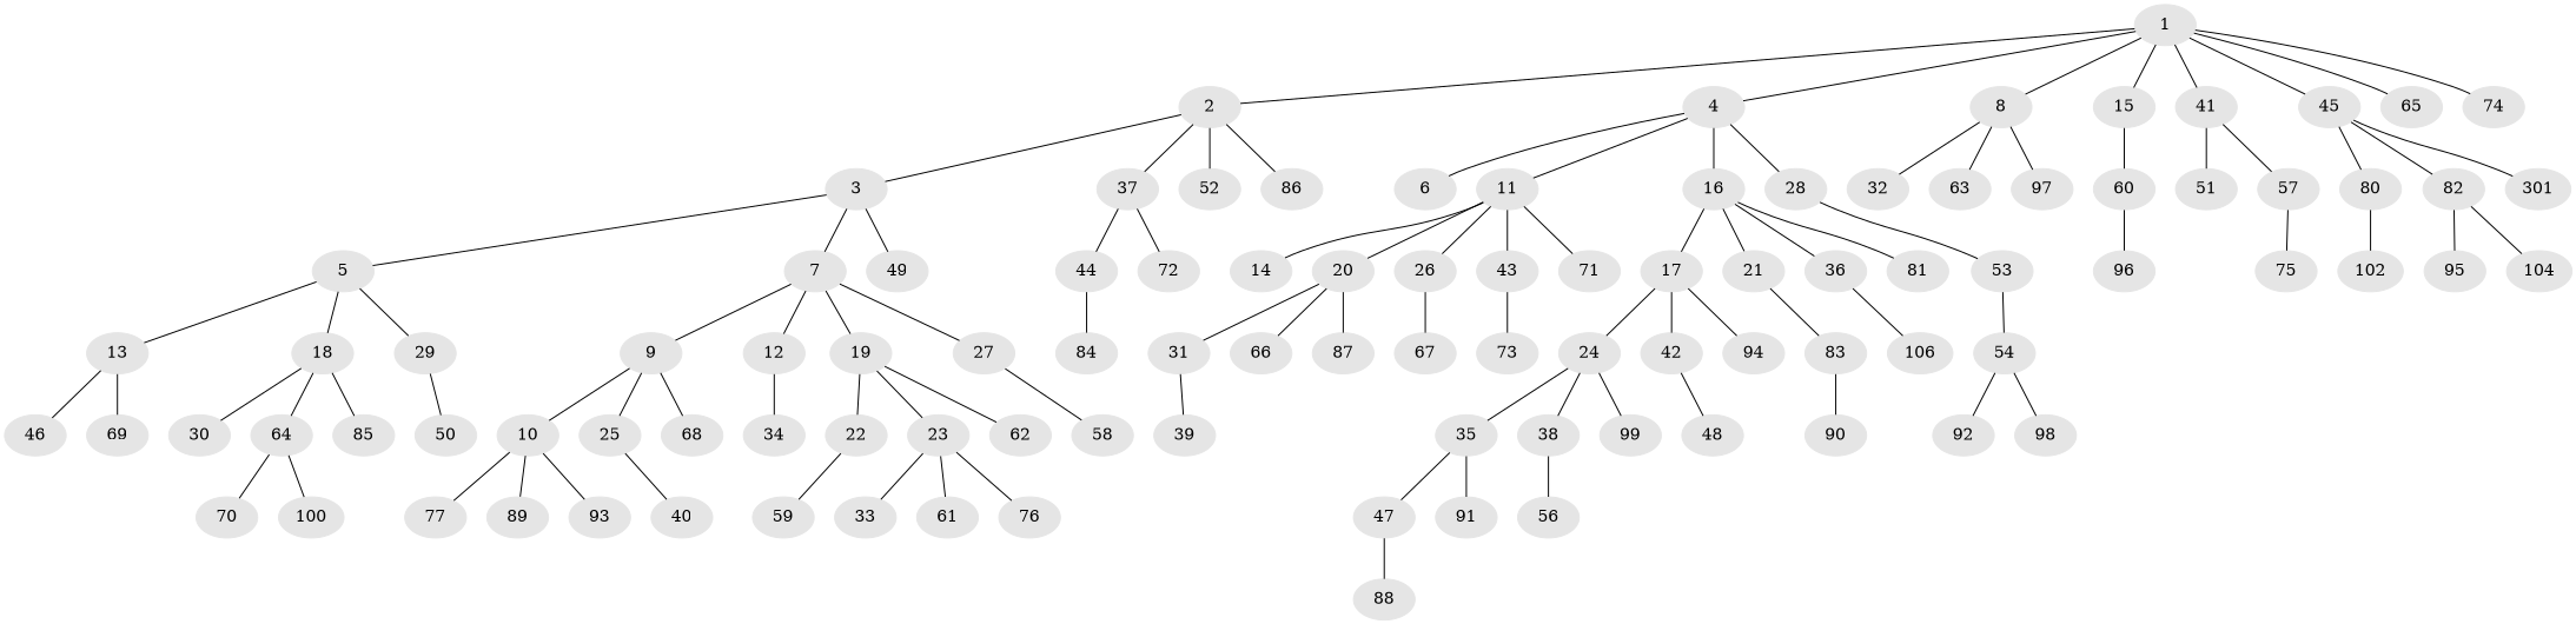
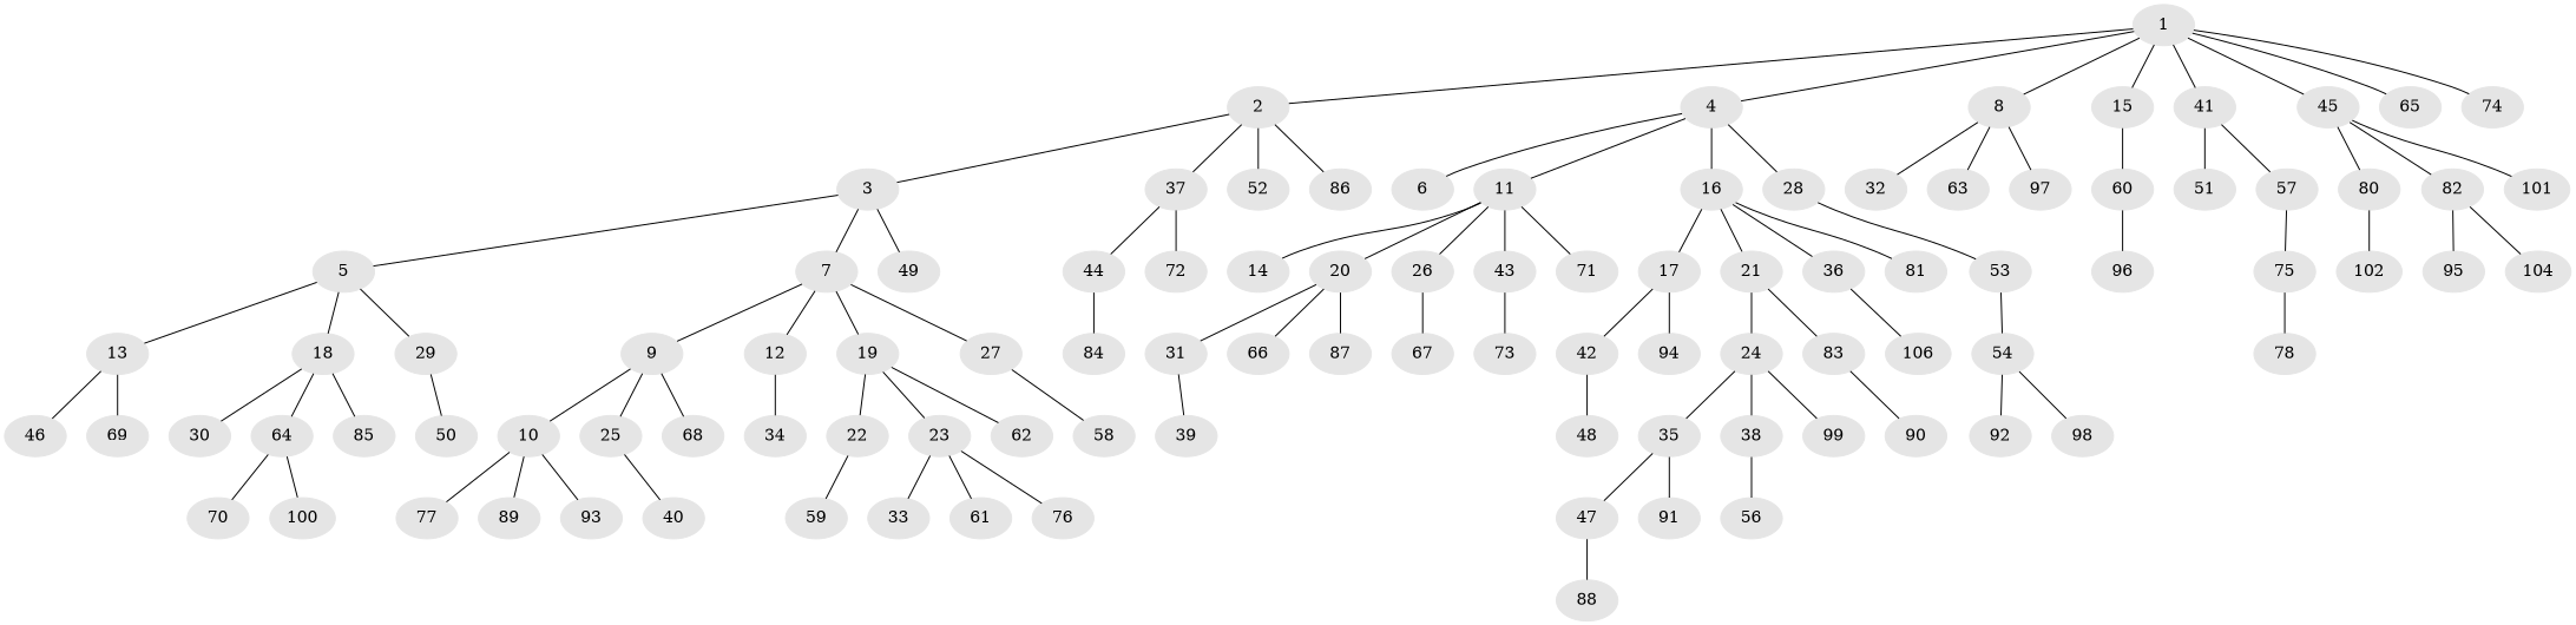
  graph {
    node [color=gray90 style=filled]
    1
    2
    4
    8
    15
    41
    45
    65
    74
    3
    37
    52
    86
    6
    11
    16
    28
    32
    63
    97
    60
    51
    57
    80
    82
-   101 [label=301]
+   101
    5
    7
    49
    44
    72
    13
    18
    29
    9
    12
    19
    27
    14
    20
    26
    43
    71
    17
    21
    36
    81
    53
    46
    69
    30
    64
    85
    50
    10
    25
    68
    34
    22
    23
    62
    58
    77
    89
    93
    40
    31
    66
    87
    67
    73
    96
    24
    42
    94
    83
    n77 [label=106]
    35
    38
    99
    48
    70
    100
    59
    33
    61
    76
    39
    90
    47
    91
    56
    54
    88
    84
    75
    102
    95
    104
    92
    98
+   78
    1 -- 2
    1 -- 4
    1 -- 8
    1 -- 15
    1 -- 41
    1 -- 45
    1 -- 65
    1 -- 74
    2 -- 3
    2 -- 37
    2 -- 52
    2 -- 86
    4 -- 6
    4 -- 11
    4 -- 16
    4 -- 28
    8 -- 32
    8 -- 63
    8 -- 97
    15 -- 60
    41 -- 51
    41 -- 57
    45 -- 80
    45 -- 82
    45 -- 101
    3 -- 5
    3 -- 7
    3 -- 49
    37 -- 44
    37 -- 72
    11 -- 14
    11 -- 20
    11 -- 26
    11 -- 43
    11 -- 71
    16 -- 17
    16 -- 21
    16 -- 36
    16 -- 81
    28 -- 53
    60 -- 96
    57 -- 75
    80 -- 102
    82 -- 95
    82 -- 104
    5 -- 13
    5 -- 18
    5 -- 29
    7 -- 9
    7 -- 12
    7 -- 19
    7 -- 27
    44 -- 84
    13 -- 46
    13 -- 69
    18 -- 30
    18 -- 64
    18 -- 85
    29 -- 50
    9 -- 10
    9 -- 25
    9 -- 68
    12 -- 34
    19 -- 22
    19 -- 23
    19 -- 62
    27 -- 58
    20 -- 31
    20 -- 66
    20 -- 87
    26 -- 67
    43 -- 73
-   17 -- 24
+   21 -- 24
    17 -- 42
    17 -- 94
    21 -- 83
    36 -- n77
    53 -- 54
    64 -- 70
    64 -- 100
    10 -- 77
    10 -- 89
    10 -- 93
    25 -- 40
    22 -- 59
    23 -- 33
    23 -- 61
    23 -- 76
    31 -- 39
    24 -- 35
    24 -- 38
    24 -- 99
    42 -- 48
    83 -- 90
    35 -- 47
    35 -- 91
    38 -- 56
    47 -- 88
    54 -- 92
    54 -- 98
+   75 -- 78
  }
